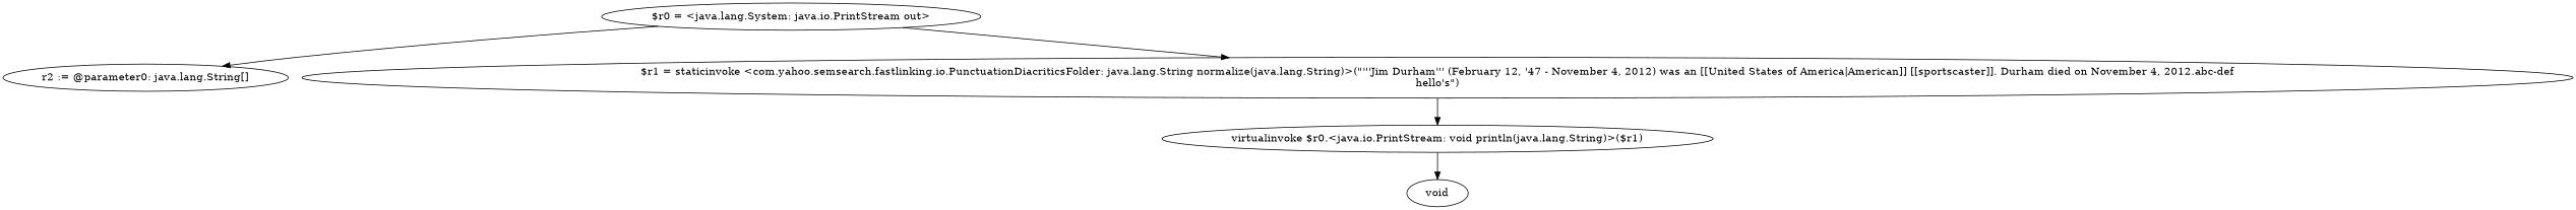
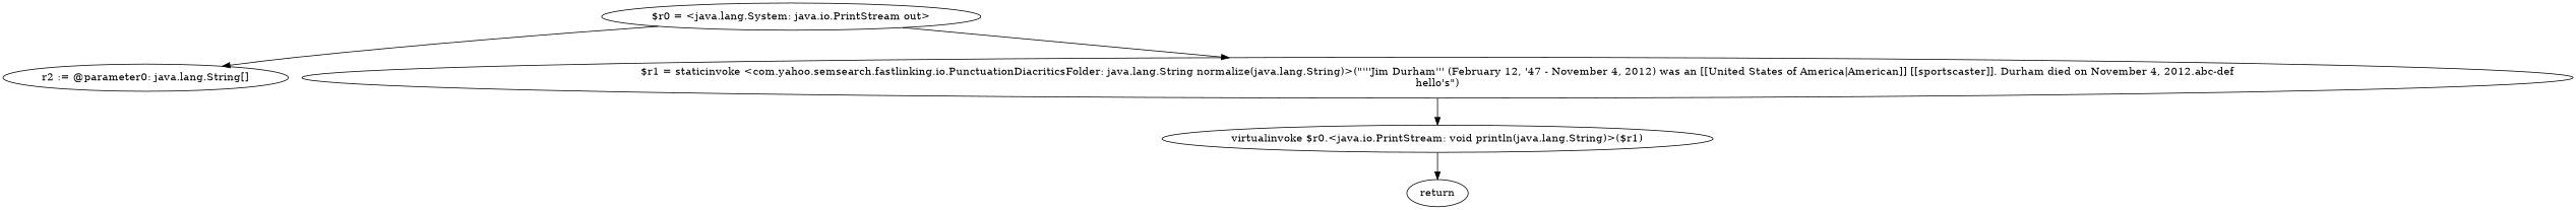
  digraph {
    "$r0 = <java.lang.System: java.io.PrintStream out>"
    "r2 := @parameter0: java.lang.String[]"
    "$r1 = staticinvoke <com.yahoo.semsearch.fastlinking.io.PunctuationDiacriticsFolder: java.lang.String normalize(java.lang.String)>(\"\'\'\'Jim Durham\'\'\' (February 12, \'47 - November 4, 2012) was an [[United States of America|American]] [[sportscaster]]. Durham died on November 4, 2012.abc-def\nhello\'s\")"
    "virtualinvoke $r0.<java.io.PrintStream: void println(java.lang.String)>($r1)"
-   return [label=void]
+   return
    "$r0 = <java.lang.System: java.io.PrintStream out>" -> "r2 := @parameter0: java.lang.String[]"
    "$r0 = <java.lang.System: java.io.PrintStream out>" -> "$r1 = staticinvoke <com.yahoo.semsearch.fastlinking.io.PunctuationDiacriticsFolder: java.lang.String normalize(java.lang.String)>(\"\'\'\'Jim Durham\'\'\' (February 12, \'47 - November 4, 2012) was an [[United States of America|American]] [[sportscaster]]. Durham died on November 4, 2012.abc-def\nhello\'s\")"
    "$r1 = staticinvoke <com.yahoo.semsearch.fastlinking.io.PunctuationDiacriticsFolder: java.lang.String normalize(java.lang.String)>(\"\'\'\'Jim Durham\'\'\' (February 12, \'47 - November 4, 2012) was an [[United States of America|American]] [[sportscaster]]. Durham died on November 4, 2012.abc-def\nhello\'s\")" -> "virtualinvoke $r0.<java.io.PrintStream: void println(java.lang.String)>($r1)"
    "virtualinvoke $r0.<java.io.PrintStream: void println(java.lang.String)>($r1)" -> return
  }
